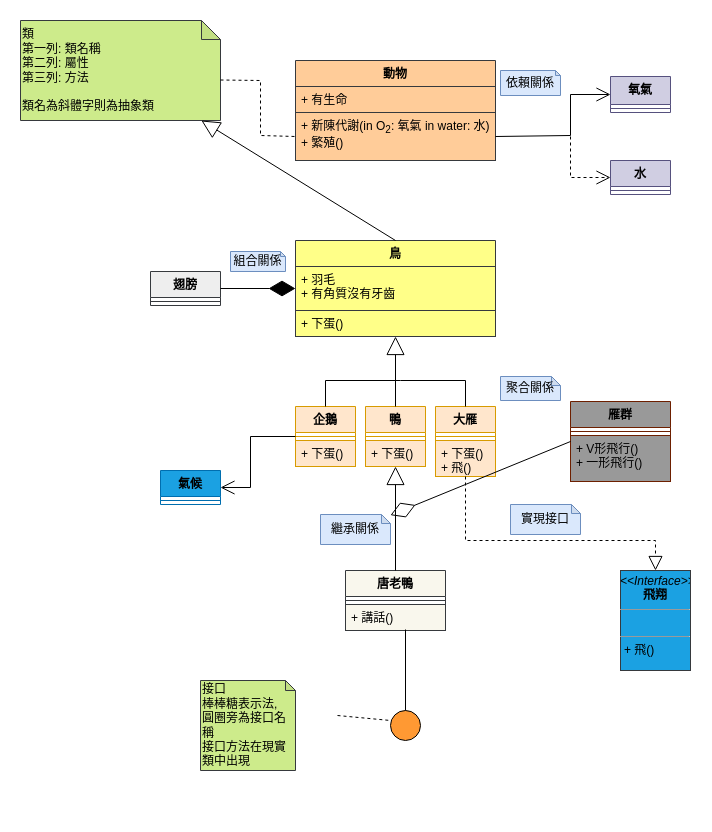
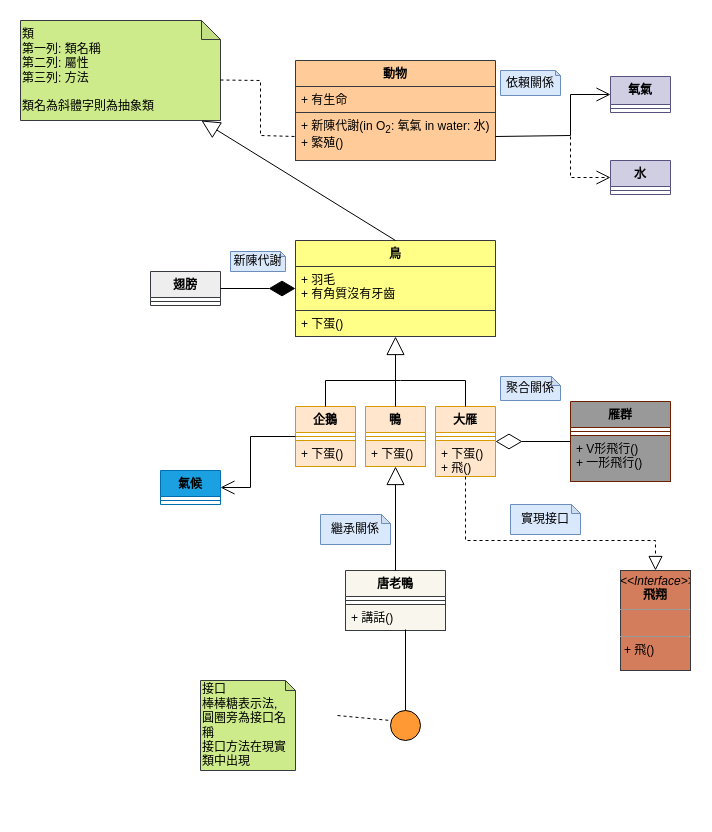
  <mxCell id="0" />
  <mxCell id="1" parent="0" />
  <mxCell id="2" value="類&lt;br&gt;第一列: 類名稱&lt;br&gt;第二列: 屬性&lt;br&gt;第三列: 方法&lt;br&gt;&lt;br&gt;類名為斜體字則為抽象類" style="shape=note;whiteSpace=wrap;html=1;backgroundOutline=1;darkOpacity=0.05;align=left;fillColor=#cdeb8b;strokeColor=#36393d;size=19;" parent="1" vertex="1"><mxGeometry x="20" y="20" width="200" height="100" as="geometry" /></mxCell>
  <mxCell id="3" value="動物" style="swimlane;fontStyle=1;align=center;verticalAlign=top;childLayout=stackLayout;horizontal=1;startSize=26;horizontalStack=0;resizeParent=1;resizeParentMax=0;resizeLast=0;collapsible=1;marginBottom=0;whiteSpace=wrap;html=1;fillColor=#ffcc99;strokeColor=#36393d;" parent="1" vertex="1"><mxGeometry x="295" y="60" width="200" height="100" as="geometry" /></mxCell>
  <mxCell id="4" value="+ 有生命" style="text;strokeColor=#36393d;fillColor=#ffcc99;align=left;verticalAlign=top;spacingLeft=4;spacingRight=4;overflow=hidden;rotatable=0;points=[[0,0.5],[1,0.5]];portConstraint=eastwest;whiteSpace=wrap;html=1;" parent="3" vertex="1"><mxGeometry y="26" width="200" height="26" as="geometry" /></mxCell>
  <mxCell id="5" value="+ 新陳代謝(in O&lt;sub&gt;2&lt;/sub&gt;: 氧氣 in water: 水)&lt;br&gt;+ 繁殖()&lt;span style=&quot;border-color: var(--border-color); font-size: 10px;&quot;&gt;&lt;br style=&quot;border-color: var(--border-color);&quot;&gt;&lt;/span&gt;" style="text;strokeColor=#36393d;fillColor=#ffcc99;align=left;verticalAlign=top;spacingLeft=4;spacingRight=4;overflow=hidden;rotatable=0;points=[[0,0.5],[1,0.5]];portConstraint=eastwest;whiteSpace=wrap;html=1;" parent="3" vertex="1"><mxGeometry y="52" width="200" height="48" as="geometry" /></mxCell>
  <mxCell id="6" value="水" style="swimlane;fontStyle=1;align=center;verticalAlign=top;childLayout=stackLayout;horizontal=1;startSize=26;horizontalStack=0;resizeParent=1;resizeParentMax=0;resizeLast=0;collapsible=1;marginBottom=0;whiteSpace=wrap;html=1;fillColor=#d0cee2;strokeColor=#56517e;" parent="1" vertex="1"><mxGeometry x="610" y="160" width="60" height="34" as="geometry" /></mxCell>
  <mxCell id="7" value="" style="line;strokeWidth=1;fillColor=#d0cee2;align=left;verticalAlign=middle;spacingTop=-1;spacingLeft=3;spacingRight=3;rotatable=0;labelPosition=right;points=[];portConstraint=eastwest;strokeColor=#56517e;" parent="6" vertex="1"><mxGeometry y="26" width="60" height="8" as="geometry" /></mxCell>
  <mxCell id="8" value="氧氣" style="swimlane;fontStyle=1;align=center;verticalAlign=top;childLayout=stackLayout;horizontal=1;startSize=28;horizontalStack=0;resizeParent=1;resizeParentMax=0;resizeLast=0;collapsible=1;marginBottom=0;whiteSpace=wrap;html=1;glass=0;rounded=0;shadow=0;swimlaneFillColor=none;fillColor=#d0cee2;strokeColor=#56517e;" parent="1" vertex="1"><mxGeometry x="610" y="76" width="60" height="36" as="geometry" /></mxCell>
  <mxCell id="9" value=" " style="line;strokeWidth=1;fillColor=#d0cee2;align=left;verticalAlign=middle;spacingTop=-1;spacingLeft=3;spacingRight=3;rotatable=0;labelPosition=right;points=[];portConstraint=eastwest;strokeColor=#56517e;" parent="8" vertex="1"><mxGeometry y="28" width="60" height="8" as="geometry" /></mxCell>
  <mxCell id="10" value="依賴關係" style="shape=note;whiteSpace=wrap;html=1;backgroundOutline=1;darkOpacity=0.05;size=5;fillColor=#dae8fc;strokeColor=#6c8ebf;" parent="1" vertex="1"><mxGeometry x="500" y="70" width="60" height="25" as="geometry" /></mxCell>
  <mxCell id="11" value="鳥" style="swimlane;fontStyle=1;align=center;verticalAlign=top;childLayout=stackLayout;horizontal=1;startSize=26;horizontalStack=0;resizeParent=1;resizeParentMax=0;resizeLast=0;collapsible=1;marginBottom=0;whiteSpace=wrap;html=1;fillColor=#ffff88;strokeColor=#36393d;" parent="1" vertex="1"><mxGeometry x="295" y="240" width="200" height="96" as="geometry" /></mxCell>
  <mxCell id="12" value="+ 羽毛&lt;br&gt;+ 有角質沒有牙齒" style="text;strokeColor=#36393d;fillColor=#ffff88;align=left;verticalAlign=top;spacingLeft=4;spacingRight=4;overflow=hidden;rotatable=0;points=[[0,0.5],[1,0.5]];portConstraint=eastwest;whiteSpace=wrap;html=1;" parent="11" vertex="1"><mxGeometry y="26" width="200" height="44" as="geometry" /></mxCell>
  <mxCell id="13" value="+ 下蛋()" style="text;strokeColor=#36393d;fillColor=#ffff88;align=left;verticalAlign=top;spacingLeft=4;spacingRight=4;overflow=hidden;rotatable=0;points=[[0,0.5],[1,0.5]];portConstraint=eastwest;whiteSpace=wrap;html=1;" parent="11" vertex="1"><mxGeometry y="70" width="200" height="26" as="geometry" /></mxCell>
- <mxCell id="14" value="組合關係" style="shape=note;whiteSpace=wrap;html=1;backgroundOutline=1;darkOpacity=0.05;size=5;fillColor=#dae8fc;strokeColor=#6c8ebf;" parent="1" vertex="1"><mxGeometry x="230" y="251" width="55" height="20" as="geometry" /></mxCell>
+ <mxCell id="14" value="新陳代謝" style="shape=note;whiteSpace=wrap;html=1;backgroundOutline=1;darkOpacity=0.05;size=5;fillColor=#dae8fc;strokeColor=#6c8ebf;" parent="1" vertex="1"><mxGeometry x="230" y="251" width="55" height="20" as="geometry" /></mxCell>
  <mxCell id="15" value="翅膀" style="swimlane;fontStyle=1;align=center;verticalAlign=top;childLayout=stackLayout;horizontal=1;startSize=26;horizontalStack=0;resizeParent=1;resizeParentMax=0;resizeLast=0;collapsible=1;marginBottom=0;whiteSpace=wrap;html=1;fillColor=#eeeeee;strokeColor=#36393d;" parent="1" vertex="1"><mxGeometry x="150" y="271" width="70" height="34" as="geometry" /></mxCell>
  <mxCell id="16" value="" style="line;strokeWidth=1;fillColor=#eeeeee;align=left;verticalAlign=middle;spacingTop=-1;spacingLeft=3;spacingRight=3;rotatable=0;labelPosition=right;points=[];portConstraint=eastwest;strokeColor=#36393d;" parent="15" vertex="1"><mxGeometry y="26" width="70" height="8" as="geometry" /></mxCell>
  <mxCell id="17" value="氣候" style="swimlane;fontStyle=1;align=center;verticalAlign=top;childLayout=stackLayout;horizontal=1;startSize=26;horizontalStack=0;resizeParent=1;resizeParentMax=0;resizeLast=0;collapsible=1;marginBottom=0;whiteSpace=wrap;html=1;fillColor=#1ba1e2;strokeColor=#006EAF;fontColor=#000000;" parent="1" vertex="1"><mxGeometry x="160" y="470" width="60" height="34" as="geometry" /></mxCell>
  <mxCell id="18" value="" style="line;strokeWidth=1;fillColor=#1ba1e2;align=left;verticalAlign=middle;spacingTop=-1;spacingLeft=3;spacingRight=3;rotatable=0;labelPosition=right;points=[];portConstraint=eastwest;strokeColor=#006EAF;fontColor=#ffffff;" parent="17" vertex="1"><mxGeometry y="26" width="60" height="8" as="geometry" /></mxCell>
  <mxCell id="19" value="企鵝" style="swimlane;fontStyle=1;align=center;verticalAlign=top;childLayout=stackLayout;horizontal=1;startSize=26;horizontalStack=0;resizeParent=1;resizeParentMax=0;resizeLast=0;collapsible=1;marginBottom=0;whiteSpace=wrap;html=1;fillColor=#ffe6cc;strokeColor=#d79b00;" parent="1" vertex="1"><mxGeometry x="295" y="406" width="60" height="60" as="geometry" /></mxCell>
  <mxCell id="20" value="" style="line;strokeWidth=1;fillColor=#ffe6cc;align=left;verticalAlign=middle;spacingTop=-1;spacingLeft=3;spacingRight=3;rotatable=0;labelPosition=right;points=[];portConstraint=eastwest;strokeColor=#d79b00;" parent="19" vertex="1"><mxGeometry y="26" width="60" height="8" as="geometry" /></mxCell>
  <mxCell id="21" value="+ 下蛋()" style="text;strokeColor=#d79b00;fillColor=#ffe6cc;align=left;verticalAlign=top;spacingLeft=4;spacingRight=4;overflow=hidden;rotatable=0;points=[[0,0.5],[1,0.5]];portConstraint=eastwest;whiteSpace=wrap;html=1;" parent="19" vertex="1"><mxGeometry y="34" width="60" height="26" as="geometry" /></mxCell>
  <mxCell id="22" value="鴨" style="swimlane;fontStyle=1;align=center;verticalAlign=top;childLayout=stackLayout;horizontal=1;startSize=26;horizontalStack=0;resizeParent=1;resizeParentMax=0;resizeLast=0;collapsible=1;marginBottom=0;whiteSpace=wrap;html=1;fillColor=#ffe6cc;strokeColor=#d79b00;" parent="1" vertex="1"><mxGeometry x="365" y="406" width="60" height="60" as="geometry" /></mxCell>
  <mxCell id="23" value="" style="line;strokeWidth=1;fillColor=#ffe6cc;align=left;verticalAlign=middle;spacingTop=-1;spacingLeft=3;spacingRight=3;rotatable=0;labelPosition=right;points=[];portConstraint=eastwest;strokeColor=#d79b00;" parent="22" vertex="1"><mxGeometry y="26" width="60" height="8" as="geometry" /></mxCell>
  <mxCell id="24" value="+ 下蛋()" style="text;strokeColor=#d79b00;fillColor=#ffe6cc;align=left;verticalAlign=top;spacingLeft=4;spacingRight=4;overflow=hidden;rotatable=0;points=[[0,0.5],[1,0.5]];portConstraint=eastwest;whiteSpace=wrap;html=1;" parent="22" vertex="1"><mxGeometry y="34" width="60" height="26" as="geometry" /></mxCell>
  <mxCell id="25" value="大雁" style="swimlane;fontStyle=1;align=center;verticalAlign=top;childLayout=stackLayout;horizontal=1;startSize=26;horizontalStack=0;resizeParent=1;resizeParentMax=0;resizeLast=0;collapsible=1;marginBottom=0;whiteSpace=wrap;html=1;fillColor=#ffe6cc;strokeColor=#d79b00;" parent="1" vertex="1"><mxGeometry x="435" y="406" width="60" height="70" as="geometry" /></mxCell>
  <mxCell id="26" value="" style="line;strokeWidth=1;fillColor=#ffe6cc;align=left;verticalAlign=middle;spacingTop=-1;spacingLeft=3;spacingRight=3;rotatable=0;labelPosition=right;points=[];portConstraint=eastwest;strokeColor=#d79b00;" parent="25" vertex="1"><mxGeometry y="26" width="60" height="8" as="geometry" /></mxCell>
  <mxCell id="27" value="+ 下蛋()&lt;br&gt;+ 飛()" style="text;strokeColor=#d79b00;fillColor=#ffe6cc;align=left;verticalAlign=top;spacingLeft=4;spacingRight=4;overflow=hidden;rotatable=0;points=[[0,0.5],[1,0.5]];portConstraint=eastwest;whiteSpace=wrap;html=1;" parent="25" vertex="1"><mxGeometry y="34" width="60" height="36" as="geometry" /></mxCell>
  <mxCell id="28" value="繼承關係" style="shape=note;whiteSpace=wrap;html=1;backgroundOutline=1;darkOpacity=0.05;size=9;fillColor=#dae8fc;strokeColor=#6c8ebf;" parent="1" vertex="1"><mxGeometry x="320" y="514" width="70" height="30" as="geometry" /></mxCell>
  <mxCell id="29" value="聚合關係" style="shape=note;whiteSpace=wrap;html=1;backgroundOutline=1;darkOpacity=0.05;size=9;fillColor=#dae8fc;strokeColor=#6c8ebf;" parent="1" vertex="1"><mxGeometry x="500" y="376" width="60" height="24" as="geometry" /></mxCell>
  <mxCell id="30" value="雁群" style="swimlane;fontStyle=1;align=center;verticalAlign=top;childLayout=stackLayout;horizontal=1;startSize=26;horizontalStack=0;resizeParent=1;resizeParentMax=0;resizeLast=0;collapsible=1;marginBottom=0;whiteSpace=wrap;html=1;fillColor=#999999;fontColor=#000000;strokeColor=#6D1F00;" parent="1" vertex="1"><mxGeometry x="570" y="401" width="100" height="80" as="geometry" /></mxCell>
  <mxCell id="31" value="" style="line;strokeWidth=1;fillColor=#999999;align=left;verticalAlign=middle;spacingTop=-1;spacingLeft=3;spacingRight=3;rotatable=0;labelPosition=right;points=[];portConstraint=eastwest;strokeColor=#6D1F00;fontColor=#000000;" parent="30" vertex="1"><mxGeometry y="26" width="100" height="8" as="geometry" /></mxCell>
  <mxCell id="32" value="+ V形飛行()&lt;br&gt;+ 一形飛行()" style="text;strokeColor=#6D1F00;fillColor=#999999;align=left;verticalAlign=top;spacingLeft=4;spacingRight=4;overflow=hidden;rotatable=0;points=[[0,0.5],[1,0.5]];portConstraint=eastwest;whiteSpace=wrap;html=1;fontColor=#000000;" parent="30" vertex="1"><mxGeometry y="34" width="100" height="46" as="geometry" /></mxCell>
  <mxCell id="33" value="唐老鴨" style="swimlane;fontStyle=1;align=center;verticalAlign=top;childLayout=stackLayout;horizontal=1;startSize=26;horizontalStack=0;resizeParent=1;resizeParentMax=0;resizeLast=0;collapsible=1;marginBottom=0;whiteSpace=wrap;html=1;fillColor=#f9f7ed;strokeColor=#36393d;" parent="1" vertex="1"><mxGeometry x="345" y="570" width="100" height="60" as="geometry" /></mxCell>
  <mxCell id="34" value="" style="line;strokeWidth=1;fillColor=#f9f7ed;align=left;verticalAlign=middle;spacingTop=-1;spacingLeft=3;spacingRight=3;rotatable=0;labelPosition=right;points=[];portConstraint=eastwest;strokeColor=#36393d;" parent="33" vertex="1"><mxGeometry y="26" width="100" height="8" as="geometry" /></mxCell>
  <mxCell id="35" value="+ 講話()" style="text;strokeColor=#36393d;fillColor=#f9f7ed;align=left;verticalAlign=top;spacingLeft=4;spacingRight=4;overflow=hidden;rotatable=0;points=[[0,0.5],[1,0.5]];portConstraint=eastwest;whiteSpace=wrap;html=1;" parent="33" vertex="1"><mxGeometry y="34" width="100" height="26" as="geometry" /></mxCell>
  <mxCell id="36" value="實現接口" style="shape=note;whiteSpace=wrap;html=1;backgroundOutline=1;darkOpacity=0.05;size=9;fillColor=#dae8fc;strokeColor=#6c8ebf;" parent="1" vertex="1"><mxGeometry x="510" y="504" width="70" height="30" as="geometry" /></mxCell>
- <mxCell id="37" value="&lt;p style=&quot;margin:0px;margin-top:4px;text-align:center;&quot;&gt;&lt;i&gt;&amp;lt;&amp;lt;Interface&amp;gt;&amp;gt;&lt;/i&gt;&lt;br&gt;&lt;b&gt;飛翔&lt;/b&gt;&lt;/p&gt;&lt;hr size=&quot;1&quot;&gt;&lt;p style=&quot;margin:0px;margin-left:4px;&quot;&gt;&lt;br&gt;&lt;/p&gt;&lt;hr size=&quot;1&quot;&gt;&lt;p style=&quot;margin:0px;margin-left:4px;&quot;&gt;+ 飛()&lt;/p&gt;" style="verticalAlign=top;align=left;overflow=fill;fontSize=12;fontFamily=Helvetica;html=1;whiteSpace=wrap;fillColor=#1ba1e2;strokeColor=#36393d;" parent="1" vertex="1"><mxGeometry x="620" y="570" width="70" height="100" as="geometry" /></mxCell>
+ <mxCell id="37" value="&lt;p style=&quot;margin:0px;margin-top:4px;text-align:center;&quot;&gt;&lt;i&gt;&amp;lt;&amp;lt;Interface&amp;gt;&amp;gt;&lt;/i&gt;&lt;br&gt;&lt;b&gt;飛翔&lt;/b&gt;&lt;/p&gt;&lt;hr size=&quot;1&quot;&gt;&lt;p style=&quot;margin:0px;margin-left:4px;&quot;&gt;&lt;br&gt;&lt;/p&gt;&lt;hr size=&quot;1&quot;&gt;&lt;p style=&quot;margin:0px;margin-left:4px;&quot;&gt;+ 飛()&lt;/p&gt;" style="verticalAlign=top;align=left;overflow=fill;fontSize=12;fontFamily=Helvetica;html=1;whiteSpace=wrap;fillColor=#D47D5D;strokeColor=#36393d;" parent="1" vertex="1"><mxGeometry x="620" y="570" width="70" height="100" as="geometry" /></mxCell>
  <mxCell id="38" value="接口&lt;br&gt;棒棒糖表示法,&lt;br&gt;圓圈旁為接口名稱&lt;br&gt;接口方法在現實類中出現" style="shape=note;whiteSpace=wrap;html=1;backgroundOutline=1;darkOpacity=0.05;align=left;size=10;fillColor=#cdeb8b;strokeColor=#36393d;" parent="1" vertex="1"><mxGeometry x="200" y="680" width="95" height="90" as="geometry" /></mxCell>
  <mxCell id="39" value="" style="ellipse;whiteSpace=wrap;html=1;align=center;aspect=fixed;fillColor=none;strokeColor=none;resizable=0;perimeter=centerPerimeter;rotatable=0;allowArrows=0;points=[];outlineConnect=1;" parent="1" vertex="1"><mxGeometry x="365" y="800" width="10" height="10" as="geometry" /></mxCell>
  <mxCell id="40" value="" style="endArrow=none;dashed=1;html=1;rounded=0;fontFamily=Helvetica;fontSize=12;fontColor=default;exitX=0;exitY=0;exitDx=137;exitDy=35;exitPerimeter=0;" parent="1" source="38" edge="1"><mxGeometry width="50" height="50" relative="1" as="geometry"><mxPoint x="460" y="730" as="sourcePoint" /><mxPoint x="390" y="720" as="targetPoint" /></mxGeometry></mxCell>
  <mxCell id="41" value="" style="endArrow=block;endSize=16;endFill=0;html=1;rounded=0;fontFamily=Helvetica;fontSize=12;fontColor=default;entryX=0.5;entryY=1;entryDx=0;entryDy=0;exitX=0.5;exitY=0;exitDx=0;exitDy=0;" parent="1" source="33" target="22" edge="1"><mxGeometry width="160" relative="1" as="geometry"><mxPoint x="380" y="810" as="sourcePoint" /><mxPoint x="540" y="810" as="targetPoint" /></mxGeometry></mxCell>
  <mxCell id="42" value="" style="endArrow=block;endSize=16;endFill=0;html=1;rounded=0;fontFamily=Helvetica;fontSize=12;fontColor=default;entryX=0.5;entryY=1;entryDx=0;entryDy=0;exitX=0.5;exitY=0;exitDx=0;exitDy=0;" parent="1" source="22" target="11" edge="1"><mxGeometry width="160" relative="1" as="geometry"><mxPoint x="510" y="648" as="sourcePoint" /><mxPoint x="512" y="544" as="targetPoint" /><Array as="points" /></mxGeometry></mxCell>
  <mxCell id="43" value="" style="endArrow=none;html=1;rounded=0;fontFamily=Helvetica;fontSize=12;fontColor=default;exitX=0.5;exitY=0;exitDx=0;exitDy=0;" parent="1" source="19" edge="1"><mxGeometry width="50" height="50" relative="1" as="geometry"><mxPoint x="470" y="490" as="sourcePoint" /><mxPoint x="400" y="380" as="targetPoint" /><Array as="points"><mxPoint x="325" y="380" /></Array></mxGeometry></mxCell>
  <mxCell id="44" value="" style="endArrow=none;html=1;rounded=0;fontFamily=Helvetica;fontSize=12;fontColor=default;exitX=0.5;exitY=0;exitDx=0;exitDy=0;" parent="1" source="25" edge="1"><mxGeometry width="50" height="50" relative="1" as="geometry"><mxPoint x="454" y="400" as="sourcePoint" /><mxPoint x="400" y="380" as="targetPoint" /><Array as="points"><mxPoint x="465" y="380" /></Array></mxGeometry></mxCell>
  <mxCell id="45" value="" style="endArrow=open;endFill=1;endSize=12;html=1;rounded=0;fontFamily=Helvetica;fontSize=12;fontColor=default;exitX=0;exitY=0.5;exitDx=0;exitDy=0;entryX=1;entryY=0.5;entryDx=0;entryDy=0;" parent="1" source="19" target="17" edge="1"><mxGeometry width="160" relative="1" as="geometry"><mxPoint x="280" y="350" as="sourcePoint" /><mxPoint x="440" y="350" as="targetPoint" /><Array as="points"><mxPoint x="250" y="436" /><mxPoint x="250" y="487" /></Array></mxGeometry></mxCell>
- <mxCell id="46" value="" style="endArrow=diamondThin;endFill=0;endSize=24;html=1;rounded=0;fontFamily=Helvetica;fontSize=12;fontColor=default;exitX=0;exitY=0.5;exitDx=0;exitDy=0;" parent="1" source="30" target="28" edge="1"><mxGeometry width="160" relative="1" as="geometry"><mxPoint x="420" y="420" as="sourcePoint" /><mxPoint x="580" y="420" as="targetPoint" /></mxGeometry></mxCell>
+ <mxCell id="46" value="" style="endArrow=diamondThin;endFill=0;endSize=24;html=1;rounded=0;fontFamily=Helvetica;fontSize=12;fontColor=default;exitX=0;exitY=0.5;exitDx=0;exitDy=0;entryX=1;entryY=0.5;entryDx=0;entryDy=0;" parent="1" source="30" target="25" edge="1"><mxGeometry width="160" relative="1" as="geometry"><mxPoint x="420" y="420" as="sourcePoint" /><mxPoint x="580" y="420" as="targetPoint" /></mxGeometry></mxCell>
  <mxCell id="47" value="" style="endArrow=block;dashed=1;endFill=0;endSize=12;html=1;rounded=0;fontFamily=Helvetica;fontSize=12;fontColor=default;exitX=0.5;exitY=1;exitDx=0;exitDy=0;entryX=0.5;entryY=0;entryDx=0;entryDy=0;" parent="1" source="25" target="37" edge="1"><mxGeometry width="160" relative="1" as="geometry"><mxPoint x="420" y="560" as="sourcePoint" /><mxPoint x="580" y="560" as="targetPoint" /><Array as="points"><mxPoint x="465" y="540" /><mxPoint x="655" y="540" /></Array></mxGeometry></mxCell>
  <mxCell id="48" value="" style="endArrow=block;endSize=16;endFill=0;html=1;rounded=0;fontFamily=Helvetica;fontSize=12;fontColor=default;exitX=0.5;exitY=0;exitDx=0;exitDy=0;" parent="1" source="11" target="2" edge="1"><mxGeometry width="160" relative="1" as="geometry"><mxPoint x="394.66" y="284" as="sourcePoint" /><mxPoint x="460" y="170" as="targetPoint" /></mxGeometry></mxCell>
  <mxCell id="49" value="" style="endArrow=diamondThin;endFill=1;endSize=24;html=1;rounded=0;fontFamily=Helvetica;fontSize=12;fontColor=default;exitX=1;exitY=0.5;exitDx=0;exitDy=0;entryX=0;entryY=0.5;entryDx=0;entryDy=0;" parent="1" source="15" target="12" edge="1"><mxGeometry width="160" relative="1" as="geometry"><mxPoint x="280" y="280" as="sourcePoint" /><mxPoint x="440" y="280" as="targetPoint" /></mxGeometry></mxCell>
  <mxCell id="50" value="" style="endArrow=none;dashed=1;html=1;rounded=0;fontFamily=Helvetica;fontSize=12;fontColor=default;exitX=0;exitY=0;exitDx=200;exitDy=59.5;exitPerimeter=0;entryX=0;entryY=0.5;entryDx=0;entryDy=0;" parent="1" source="2" target="5" edge="1"><mxGeometry width="50" height="50" relative="1" as="geometry"><mxPoint x="340" y="170" as="sourcePoint" /><mxPoint x="390" y="120" as="targetPoint" /><Array as="points"><mxPoint x="260" y="80" /><mxPoint x="260" y="135" /></Array></mxGeometry></mxCell>
  <mxCell id="51" value="" style="endArrow=open;endSize=12;dashed=0;html=1;rounded=0;fontFamily=Helvetica;fontSize=12;fontColor=default;exitX=1;exitY=0.5;exitDx=0;exitDy=0;entryX=0;entryY=0.5;entryDx=0;entryDy=0;" parent="1" source="5" target="8" edge="1"><mxGeometry width="160" relative="1" as="geometry"><mxPoint x="500" y="124" as="sourcePoint" /><mxPoint x="660" y="124" as="targetPoint" /><Array as="points"><mxPoint x="570" y="135" /><mxPoint x="570" y="94" /></Array></mxGeometry></mxCell>
  <mxCell id="52" value="" style="endArrow=open;endSize=12;dashed=1;html=1;rounded=0;fontFamily=Helvetica;fontSize=12;fontColor=default;entryX=0;entryY=0.5;entryDx=0;entryDy=0;" parent="1" target="6" edge="1"><mxGeometry width="160" relative="1" as="geometry"><mxPoint x="570" y="130" as="sourcePoint" /><mxPoint x="620" y="220" as="targetPoint" /><Array as="points"><mxPoint x="570" y="177" /></Array></mxGeometry></mxCell>
  <mxCell id="53" value="" style="ellipse;fillColor=#FF9933;" parent="1" vertex="1"><mxGeometry x="390" y="710" width="30" height="30" as="geometry" /></mxCell>
  <mxCell id="54" value="" style="endArrow=none;startArrow=none;endFill=0;startFill=0;endSize=8;html=1;verticalAlign=bottom;labelBackgroundColor=none;strokeWidth=1;rounded=0;entryX=0.5;entryY=0;entryDx=0;entryDy=0;exitX=0.6;exitY=0.962;exitDx=0;exitDy=0;exitPerimeter=0;" parent="1" source="35" target="53" edge="1"><mxGeometry width="160" relative="1" as="geometry"><mxPoint x="370" y="650" as="sourcePoint" /><mxPoint x="495" y="660" as="targetPoint" /></mxGeometry></mxCell>
